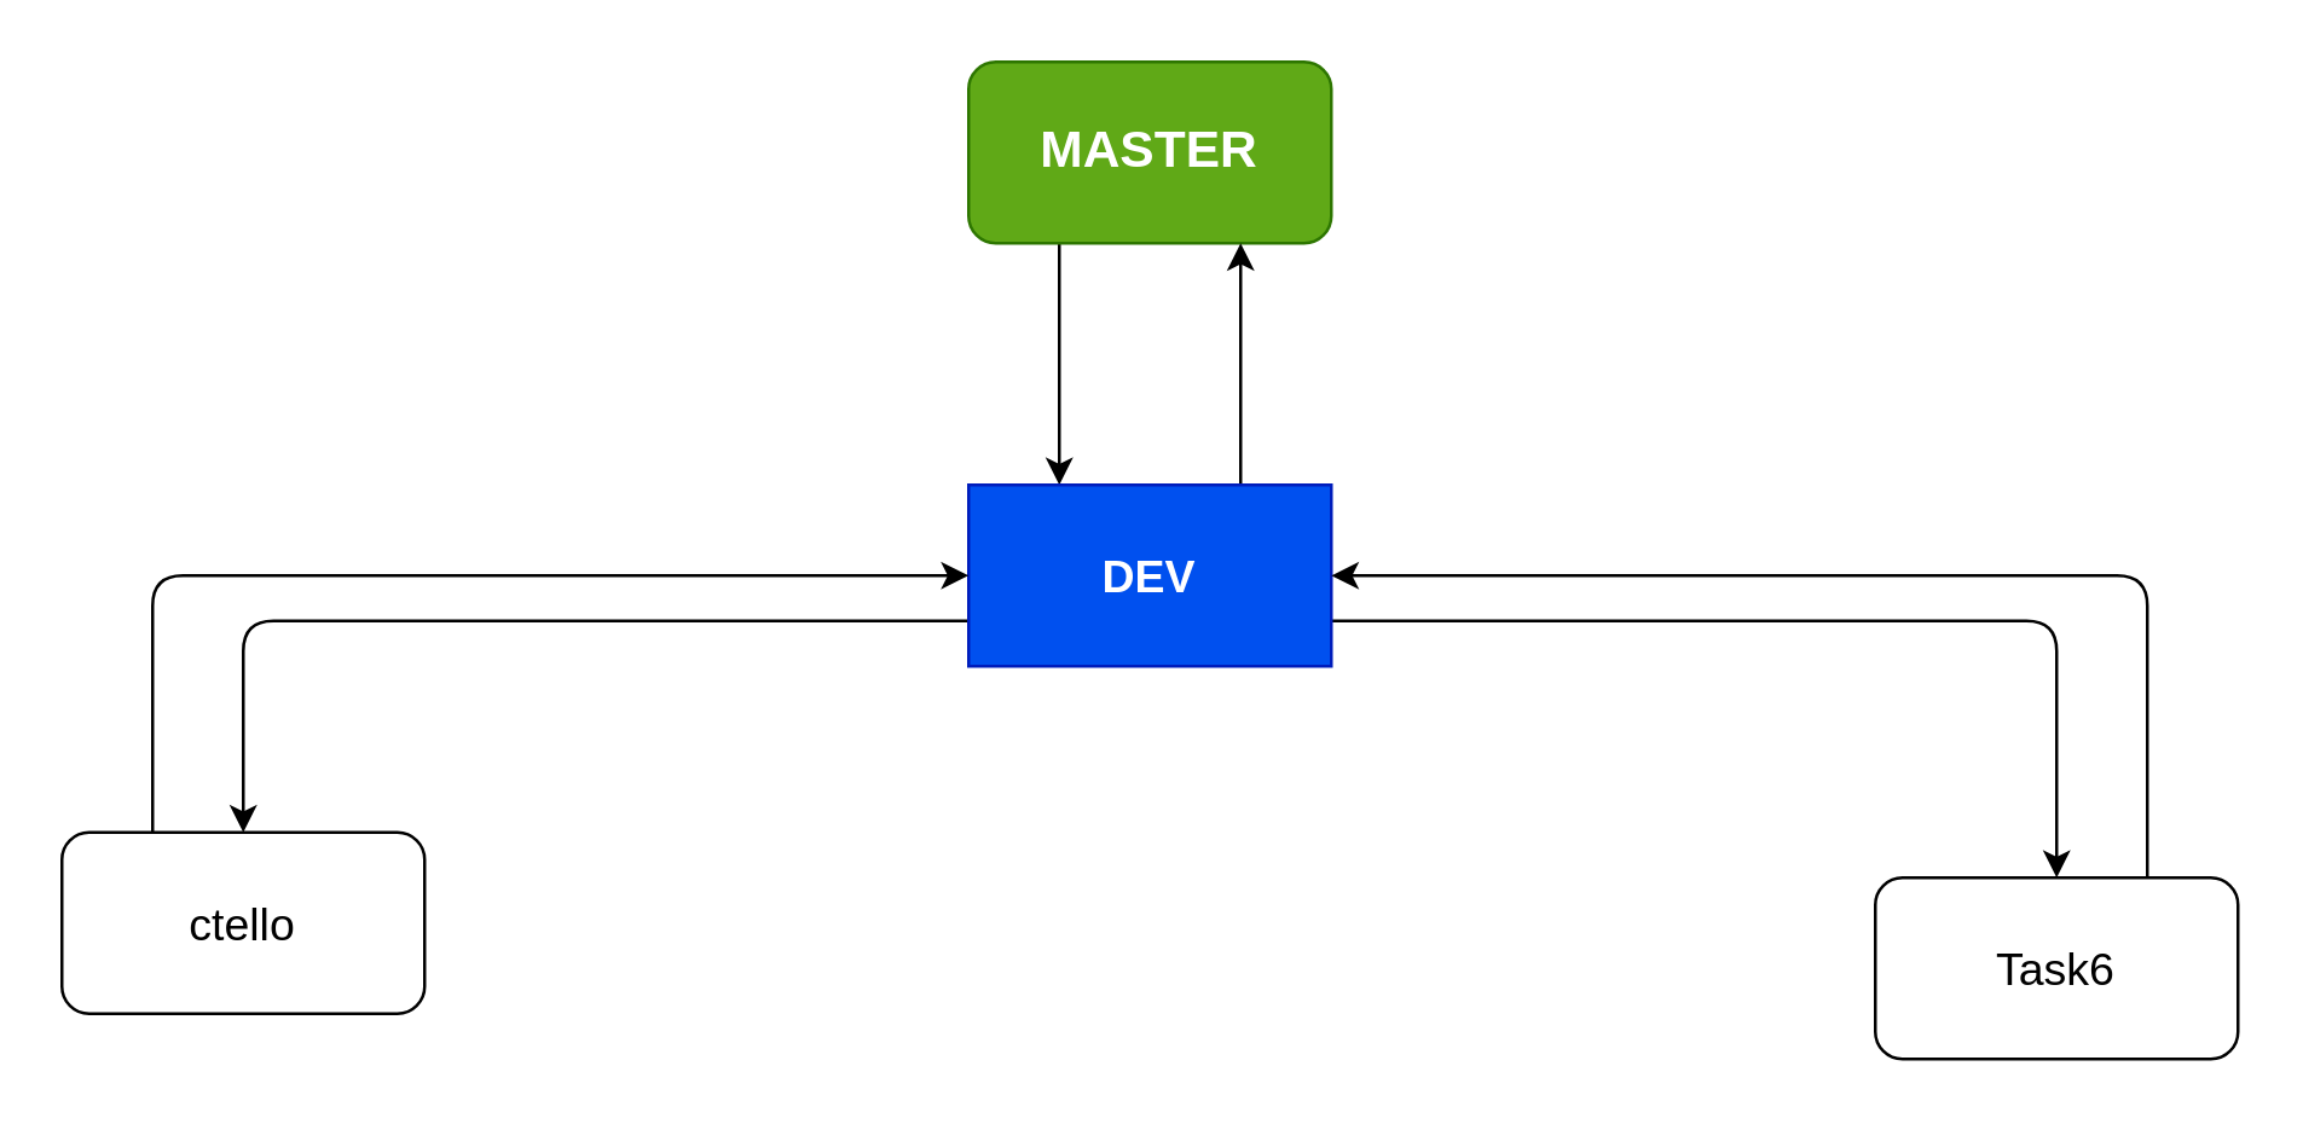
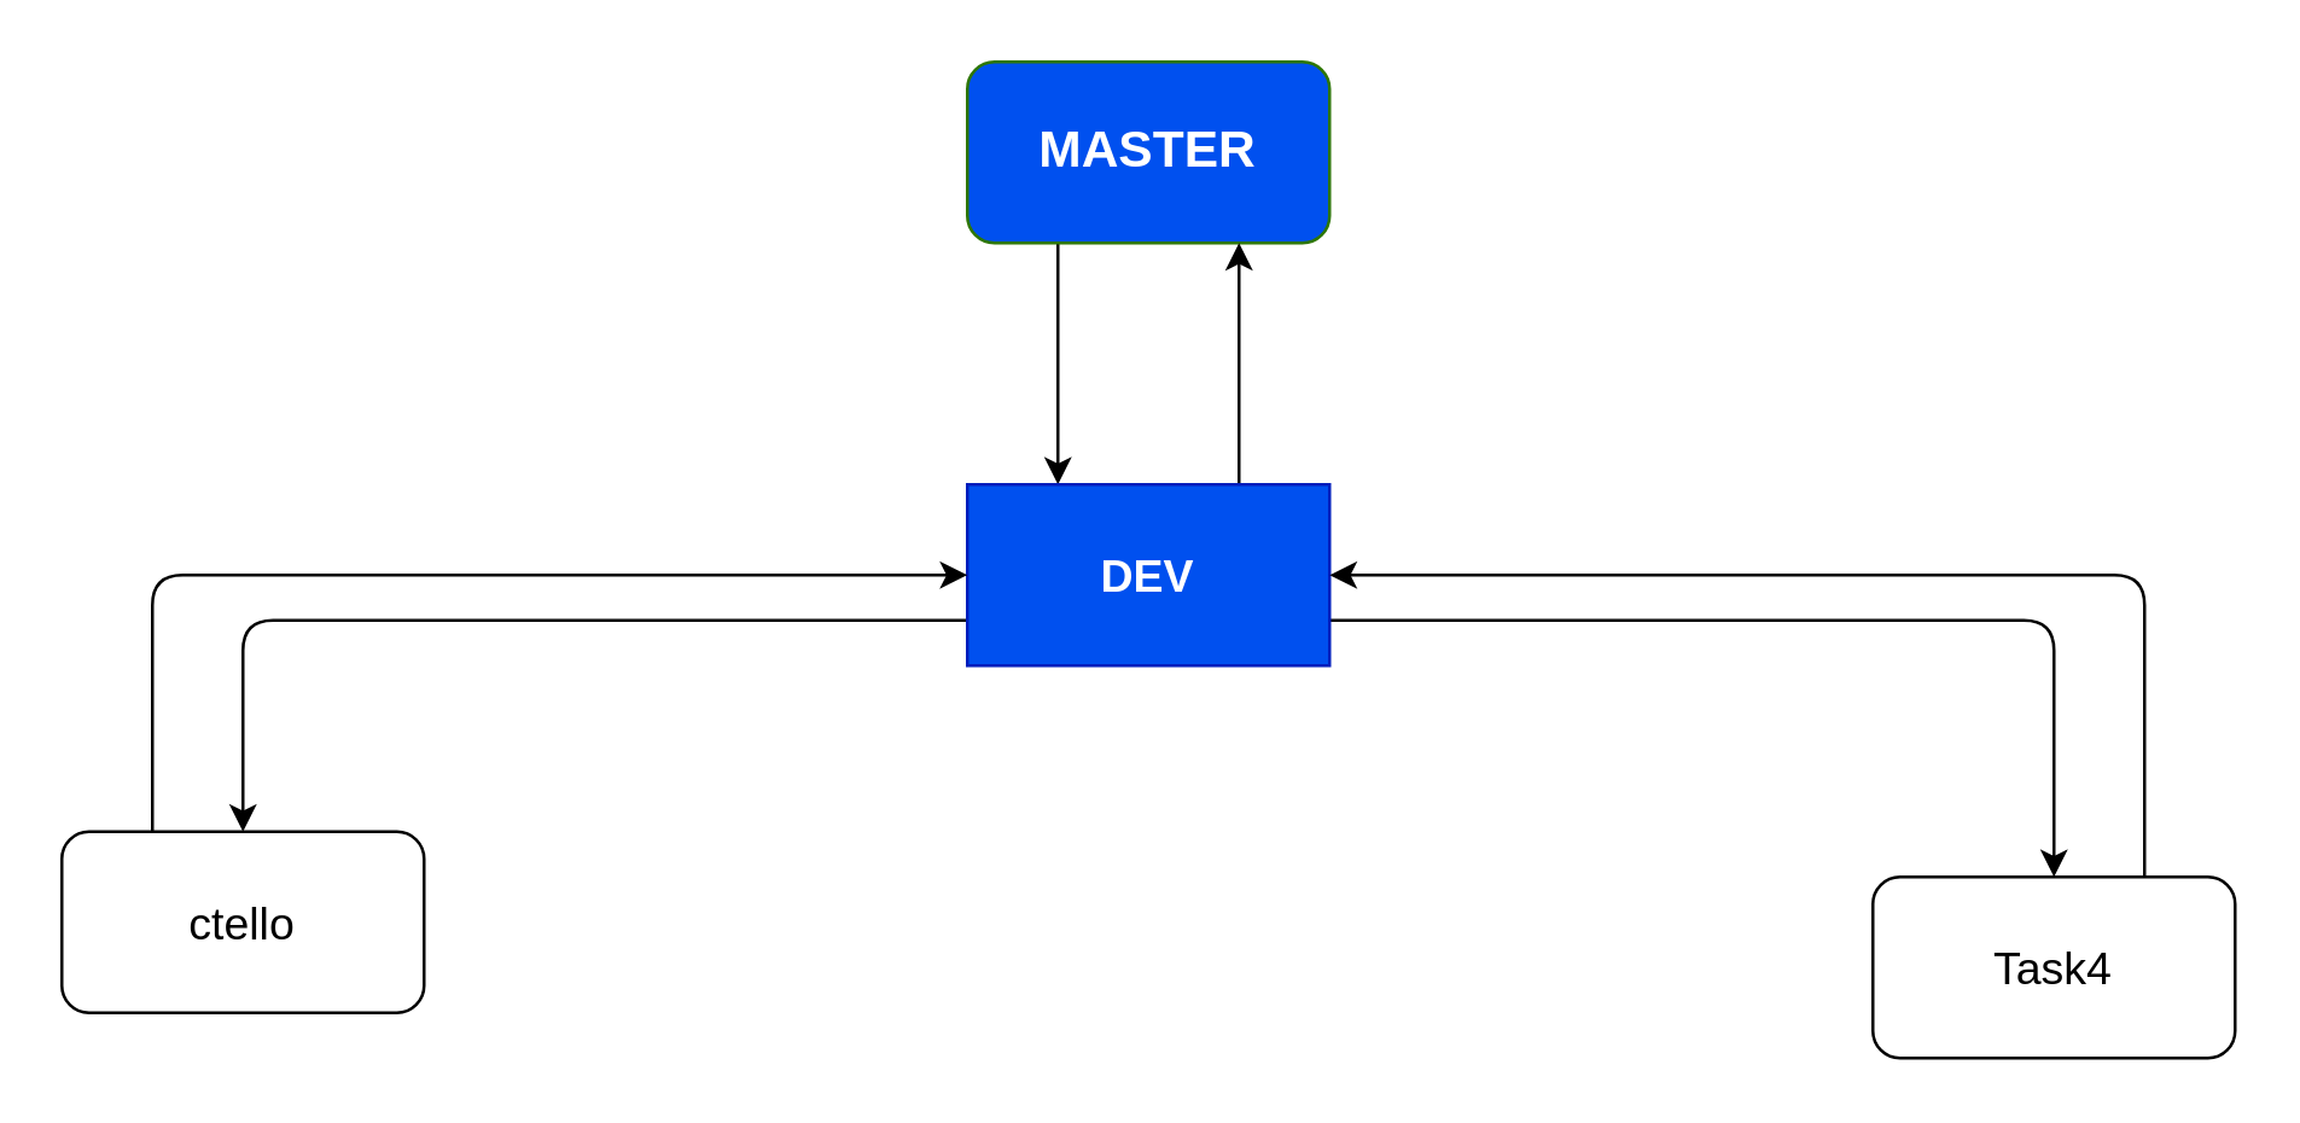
  <mxCell id="0" />
  <mxCell id="1" parent="0" />
  <mxCell id="2" style="edgeStyle=none;html=1;exitX=0.25;exitY=1;exitDx=0;exitDy=0;entryX=0.25;entryY=0;entryDx=0;entryDy=0;fontSize=15;" edge="1" parent="1" source="3" target="7"><mxGeometry relative="1" as="geometry" /></mxCell>
- <mxCell id="3" value="&lt;b&gt;&lt;font style=&quot;font-size: 17px&quot;&gt;MASTER&lt;/font&gt;&lt;/b&gt;" style="rounded=1;whiteSpace=wrap;html=1;fillColor=#60a917;fontColor=#ffffff;strokeColor=#2D7600;" vertex="1" parent="1"><mxGeometry x="320" y="20" width="120" height="60" as="geometry" /></mxCell>
+ <mxCell id="3" value="&lt;b&gt;&lt;font style=&quot;font-size: 17px&quot;&gt;MASTER&lt;/font&gt;&lt;/b&gt;" style="rounded=1;whiteSpace=wrap;html=1;fillColor=#0050ef;fontColor=#ffffff;strokeColor=#2D7600;" vertex="1" parent="1"><mxGeometry x="320" y="20" width="120" height="60" as="geometry" /></mxCell>
  <mxCell id="4" style="edgeStyle=orthogonalEdgeStyle;html=1;exitX=0.75;exitY=0;exitDx=0;exitDy=0;entryX=0.75;entryY=1;entryDx=0;entryDy=0;fontSize=15;" edge="1" parent="1" source="7" target="3"><mxGeometry relative="1" as="geometry" /></mxCell>
  <mxCell id="5" style="edgeStyle=orthogonalEdgeStyle;html=1;exitX=0;exitY=0.75;exitDx=0;exitDy=0;entryX=0.5;entryY=0;entryDx=0;entryDy=0;fontSize=15;" edge="1" parent="1" source="7" target="9"><mxGeometry relative="1" as="geometry" /></mxCell>
  <mxCell id="6" style="edgeStyle=orthogonalEdgeStyle;html=1;exitX=1;exitY=0.75;exitDx=0;exitDy=0;entryX=0.5;entryY=0;entryDx=0;entryDy=0;fontSize=15;" edge="1" parent="1" source="7" target="11"><mxGeometry relative="1" as="geometry" /></mxCell>
  <mxCell id="7" value="&lt;b&gt;&lt;font style=&quot;font-size: 15px&quot;&gt;DEV&lt;/font&gt;&lt;/b&gt;" style="whiteSpace=wrap;html=1;fillColor=#0050ef;fontColor=#ffffff;strokeColor=#001DBC;rounded=0;" vertex="1" parent="1"><mxGeometry x="320" y="160" width="120" height="60" as="geometry" /></mxCell>
  <mxCell id="8" style="edgeStyle=orthogonalEdgeStyle;html=1;exitX=0.25;exitY=0;exitDx=0;exitDy=0;entryX=0;entryY=0.5;entryDx=0;entryDy=0;fontSize=15;" edge="1" parent="1" source="9" target="7"><mxGeometry relative="1" as="geometry" /></mxCell>
  <mxCell id="9" value="ctello" style="rounded=1;whiteSpace=wrap;html=1;fontSize=15;" vertex="1" parent="1"><mxGeometry x="20" y="275" width="120" height="60" as="geometry" /></mxCell>
  <mxCell id="10" style="edgeStyle=orthogonalEdgeStyle;html=1;exitX=0.75;exitY=0;exitDx=0;exitDy=0;entryX=1;entryY=0.5;entryDx=0;entryDy=0;fontSize=15;" edge="1" parent="1" source="11" target="7"><mxGeometry relative="1" as="geometry" /></mxCell>
- <mxCell id="11" value="Task6" style="rounded=1;whiteSpace=wrap;html=1;fontSize=15;" vertex="1" parent="1"><mxGeometry x="620" y="290" width="120" height="60" as="geometry" /></mxCell>
+ <mxCell id="11" value="Task4" style="rounded=1;whiteSpace=wrap;html=1;fontSize=15;" vertex="1" parent="1"><mxGeometry x="620" y="290" width="120" height="60" as="geometry" /></mxCell>
